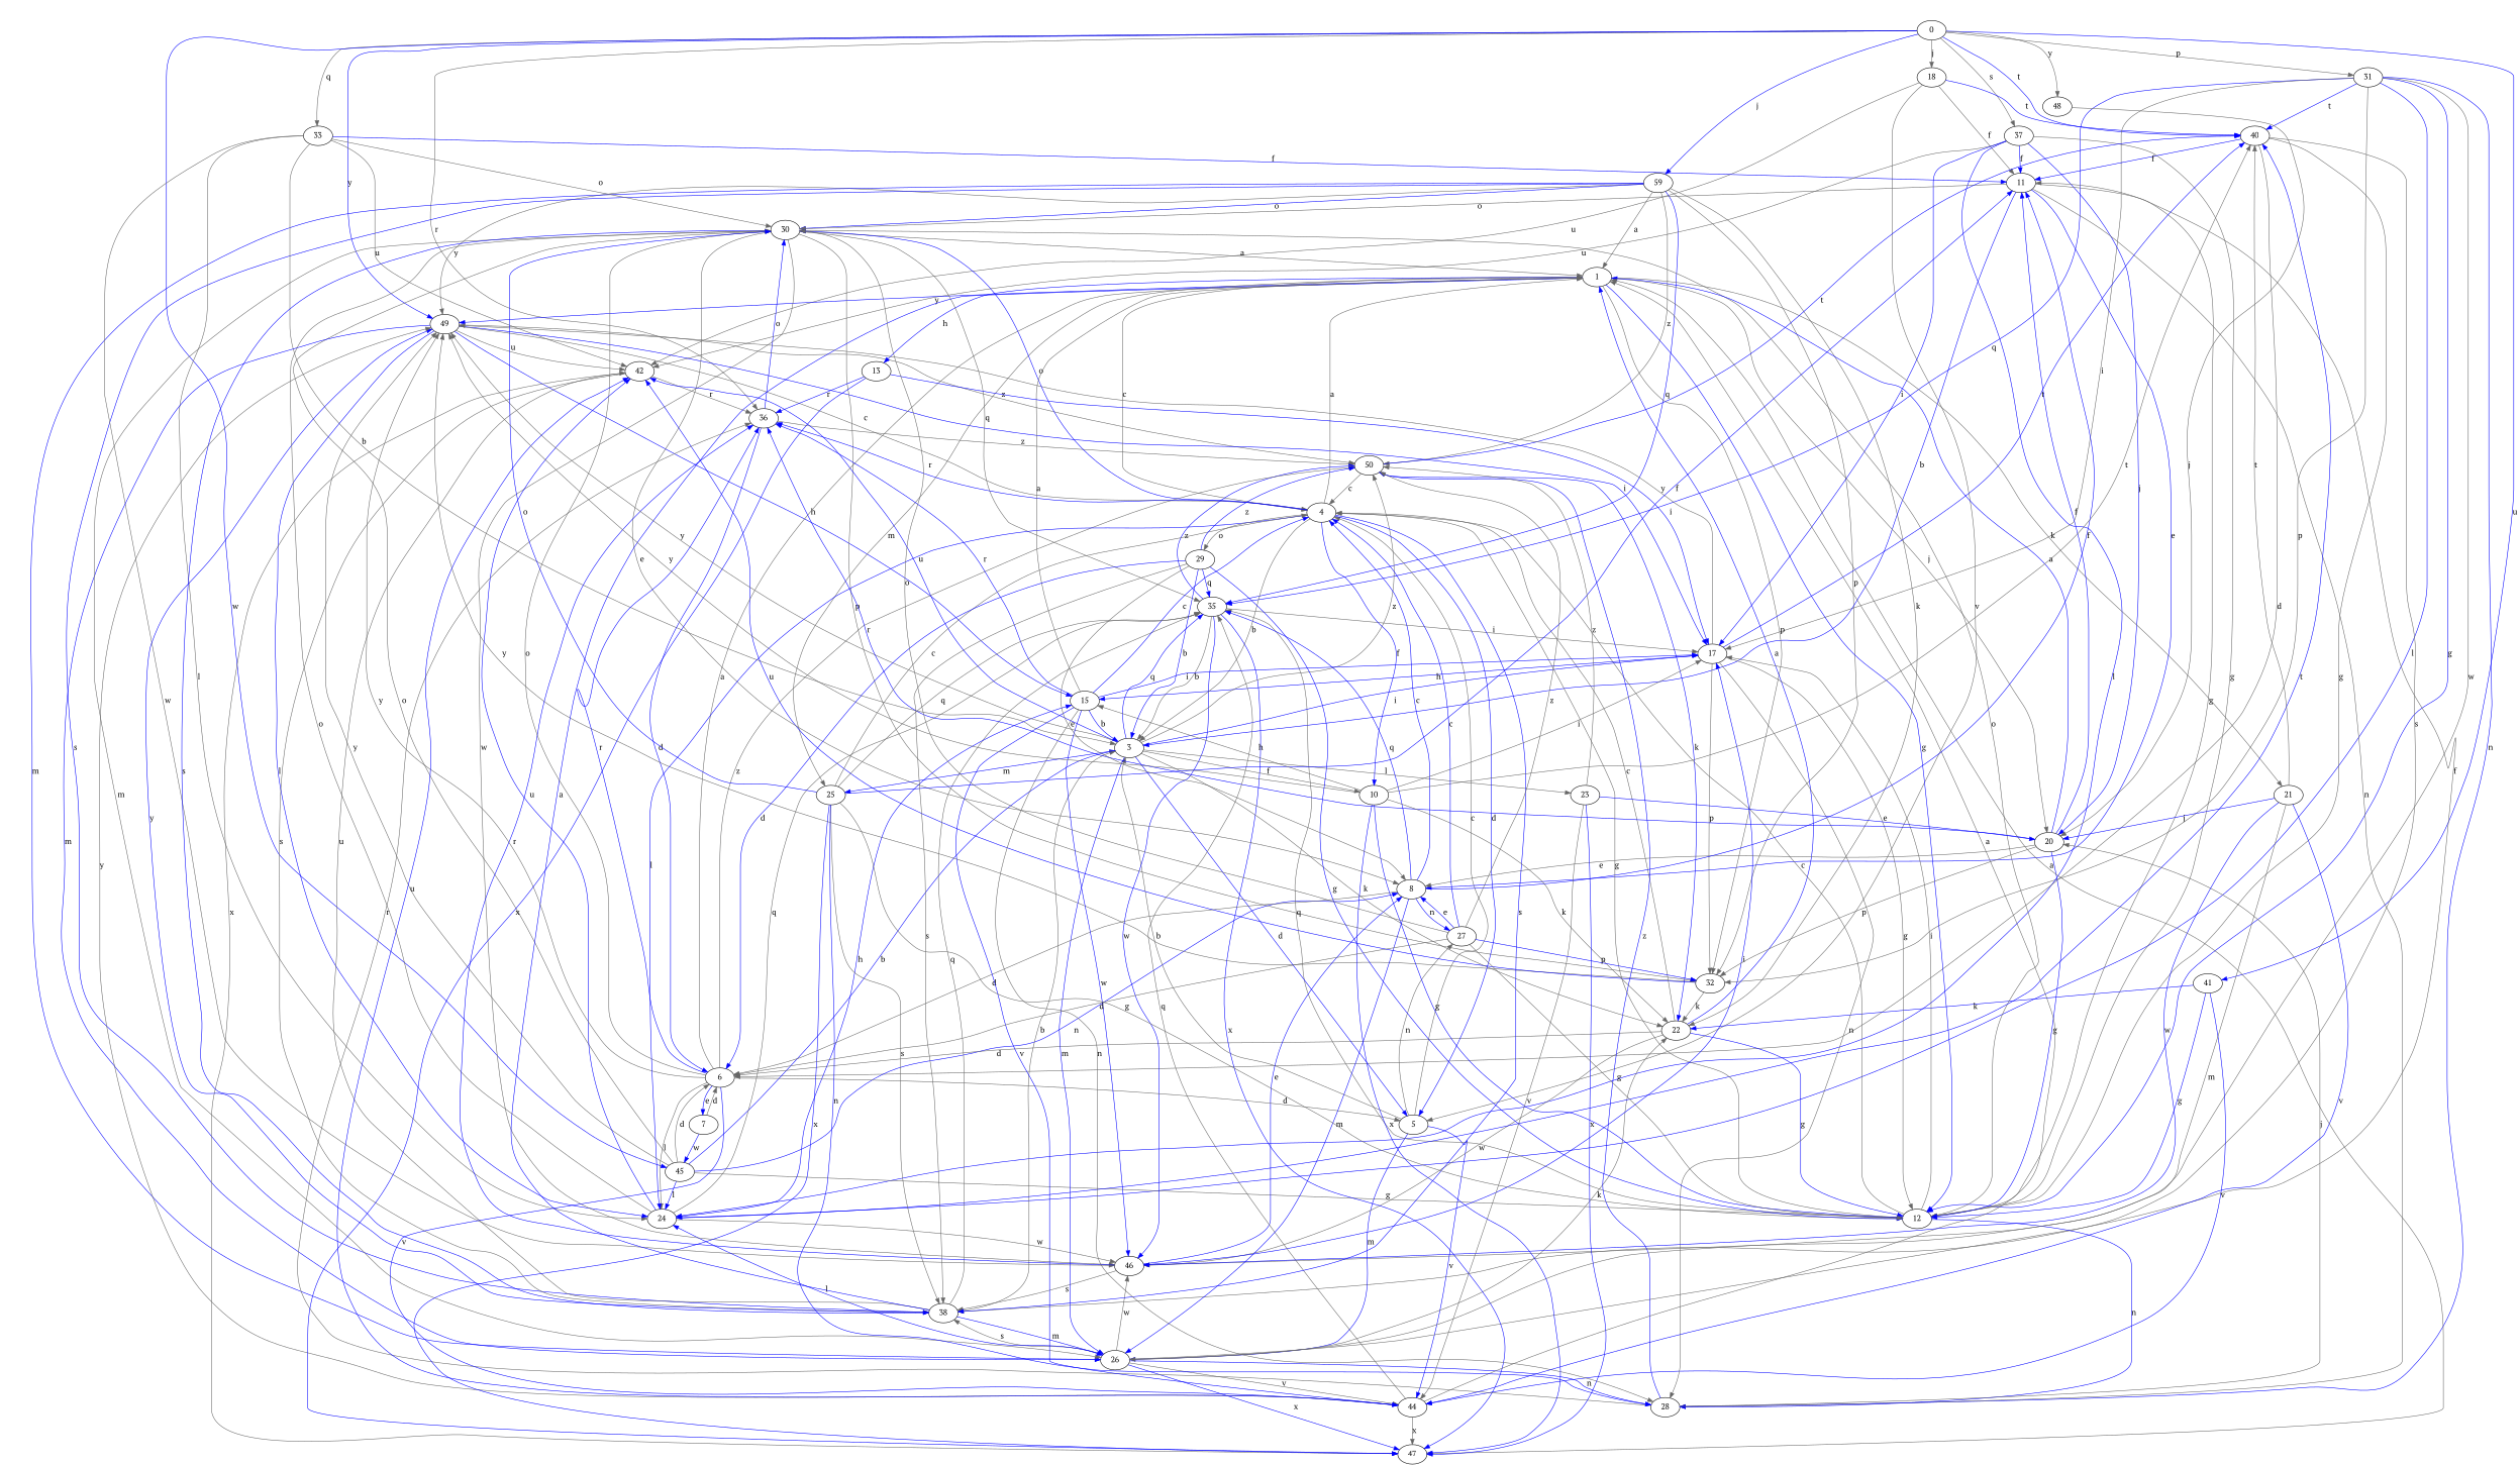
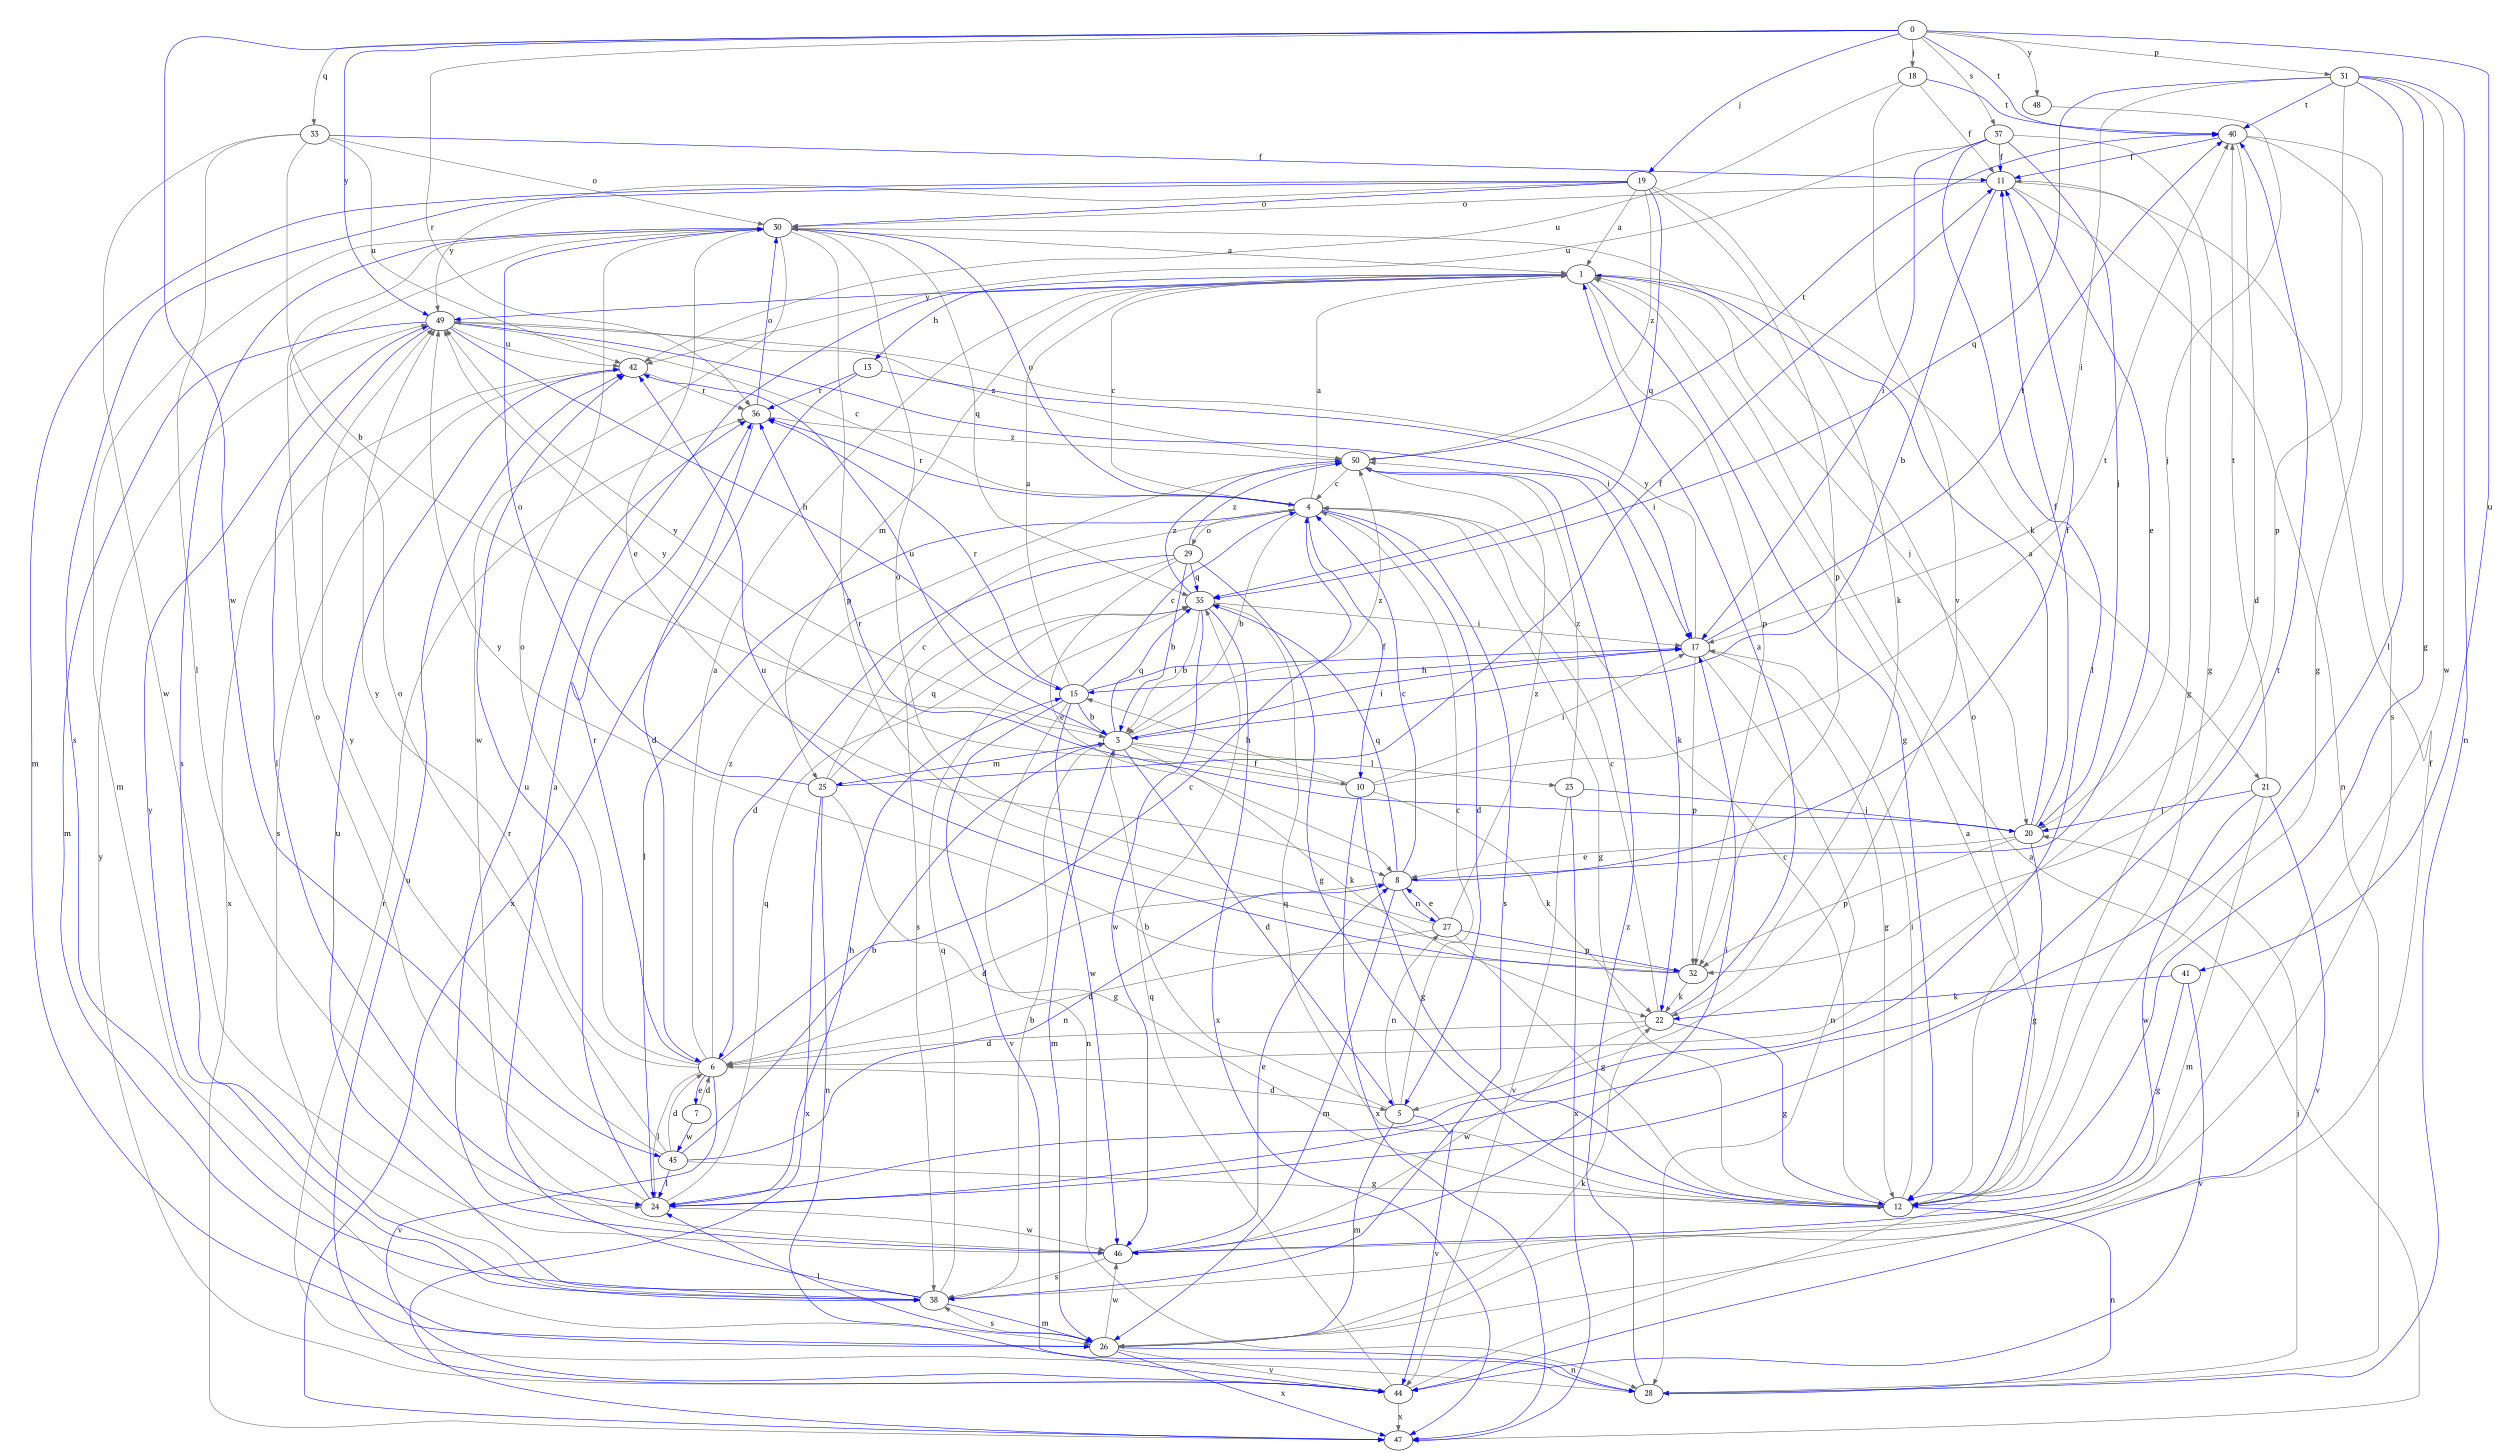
  strict digraph {
    fontname="PT Serif"
    node [fontname="PT Serif"]
    edge [color=gray40 fontname="PT Serif"]
    0
    18
-   19 [label=59]
+   19
    31
    33
    36
    37
    40
    41
    45
    48
    49
    5
    42
    11
    1
    32
    22
    26
    35
    50
    30
    38
    12
    17
    24
    28
    46
    3
    6
    20
    44
    8
    4
    15
    13
    21
    25
    10
    29
    47
    23
    27
    7
    0 -> 18 [label=j]
    0 -> 19 [color=blue label=j]
    0 -> 31 [label=p]
    0 -> 33 [label=q]
    0 -> 36 [label=r]
    0 -> 37 [label=s]
    0 -> 40 [color=blue label=t]
    0 -> 41 [color=blue label=u]
    0 -> 45 [color=blue label=w]
    0 -> 48 [label=y]
    0 -> 49 [color=blue label=y]
    18 -> 40 [color=blue label=t]
    18 -> 5 [label=v]
    18 -> 42 [label=u]
    18 -> 11 [label=f]
    19 -> 49 [label=y]
    19 -> 1 [label=a]
    19 -> 32 [label=p]
    19 -> 22 [label=k]
    19 -> 26 [color=blue label=m]
    19 -> 35 [color=blue label=q]
    19 -> 50 [label=z]
    19 -> 30 [color=blue label=o]
    19 -> 38 [color=blue label=s]
    31 -> 40 [color=blue label=t]
    31 -> 32 [label=p]
    31 -> 35 [color=blue label=q]
    31 -> 12 [color=blue label=g]
    31 -> 17 [label=i]
    31 -> 24 [color=blue label=l]
    31 -> 28 [color=blue label=n]
    31 -> 46 [label=w]
    33 -> 42 [label=u]
    33 -> 11 [color=blue label=f]
    33 -> 30 [label=o]
    33 -> 24 [label=l]
    33 -> 46 [label=w]
    33 -> 3 [label=b]
    36 -> 50 [label=z]
    36 -> 30 [color=blue label=o]
    36 -> 6 [color=blue label=d]
    37 -> 42 [label=u]
    37 -> 11 [color=blue label=f]
    37 -> 12 [label=g]
    37 -> 17 [color=blue label=i]
    37 -> 24 [color=blue label=l]
    37 -> 20 [color=blue label=j]
    40 -> 11 [color=blue label=f]
    40 -> 38 [label=s]
    40 -> 12 [label=g]
    40 -> 6 [label=d]
    41 -> 22 [color=blue label=k]
    41 -> 12 [color=blue label=g]
    41 -> 44 [color=blue label=v]
    45 -> 49 [label=y]
    45 -> 30 [label=o]
    45 -> 12 [label=g]
    45 -> 24 [color=blue label=l]
    45 -> 3 [color=blue label=b]
    45 -> 6 [label=d]
    45 -> 8 [color=blue label=n]
    48 -> 20 [label=j]
    49 -> 42 [label=u]
    49 -> 26 [color=blue label=m]
    49 -> 50 [label=z]
    49 -> 17 [color=blue label=i]
    49 -> 24 [color=blue label=l]
    49 -> 4 [label=c]
    49 -> 15 [color=blue label=h]
    5 -> 26 [color=blue label=m]
    5 -> 3 [label=b]
    5 -> 44 [color=blue label=v]
    5 -> 4 [label=c]
    5 -> 27 [label=n]
    42 -> 36 [label=r]
    42 -> 38 [label=s]
    42 -> 47 [label=x]
    11 -> 30 [label=o]
    11 -> 12 [label=g]
    11 -> 28 [label=n]
    11 -> 3 [color=blue label=b]
    11 -> 8 [color=blue label=e]
    1 -> 49 [color=blue label=y]
    1 -> 32 [label=p]
    1 -> 12 [color=blue label=g]
    1 -> 20 [label=j]
    1 -> 4 [label=c]
    1 -> 13 [color=blue label=h]
    1 -> 21 [label=k]
    1 -> 25 [label=m]
    32 -> 49 [label=y]
    32 -> 42 [color=blue label=u]
    32 -> 22 [label=k]
    22 -> 1 [color=blue label=a]
    22 -> 12 [color=blue label=g]
    22 -> 46 [label=w]
    22 -> 6 [label=d]
    22 -> 4 [label=c]
    26 -> 11 [label=f]
    26 -> 22 [label=k]
    26 -> 38 [label=s]
    26 -> 24 [color=blue label=l]
    26 -> 28 [color=blue label=n]
    26 -> 46 [label=w]
    26 -> 44 [label=v]
    26 -> 47 [color=blue label=x]
    35 -> 50 [color=blue label=z]
    35 -> 17 [label=i]
    35 -> 46 [color=blue label=w]
    35 -> 3 [label=b]
    35 -> 47 [color=blue label=x]
    50 -> 40 [color=blue label=t]
    50 -> 22 [color=blue label=k]
    50 -> 4 [label=c]
    30 -> 1 [label=a]
    30 -> 32 [label=p]
    30 -> 26 [label=m]
    30 -> 35 [label=q]
    30 -> 38 [color=blue label=s]
    30 -> 46 [label=w]
    30 -> 8 [label=e]
    38 -> 49 [color=blue label=y]
-   38 -> 42 [label=u]
+   38 -> 42 [color=blue label=u]
    38 -> 1 [color=blue label=a]
    38 -> 26 [color=blue label=m]
    38 -> 35 [label=q]
    38 -> 3 [label=b]
    12 -> 35 [label=q]
    12 -> 30 [label=o]
    12 -> 17 [label=i]
    12 -> 28 [color=blue label=n]
    12 -> 4 [label=c]
    17 -> 40 [color=blue label=t]
    17 -> 49 [label=y]
    17 -> 32 [label=p]
    17 -> 12 [label=g]
    17 -> 28 [label=n]
    17 -> 15 [color=blue label=h]
    24 -> 40 [color=blue label=t]
    24 -> 42 [color=blue label=u]
    24 -> 35 [label=q]
    24 -> 30 [label=o]
    24 -> 46 [label=w]
    24 -> 15 [color=blue label=h]
    28 -> 36 [label=r]
    28 -> 50 [color=blue label=z]
    28 -> 20 [label=j]
    46 -> 36 [color=blue label=r]
    46 -> 38 [label=s]
    46 -> 17 [color=blue label=i]
    46 -> 8 [color=blue label=e]
    3 -> 49 [label=y]
    3 -> 5 [color=blue label=d]
    3 -> 42 [color=blue label=u]
    3 -> 22 [label=k]
    3 -> 26 [color=blue label=m]
    3 -> 35 [color=blue label=q]
    3 -> 50 [label=z]
    3 -> 17 [color=blue label=i]
    3 -> 25 [color=blue label=m]
    3 -> 10 [label=f]
    3 -> 23 [label=l]
    6 -> 36 [color=blue label=r]
    6 -> 49 [label=y]
    6 -> 5 [label=d]
    6 -> 1 [label=a]
    6 -> 50 [label=z]
    6 -> 30 [label=o]
    6 -> 24 [label=l]
    6 -> 44 [color=blue label=v]
-   27 -> 4 [color=blue label=c]
+   6 -> 4 [color=blue label=c]
    6 -> 7 [color=blue label=e]
    20 -> 36 [color=blue label=r]
    20 -> 11 [color=blue label=f]
    20 -> 1 [color=blue label=a]
    20 -> 32 [label=p]
    20 -> 12 [color=blue label=g]
    20 -> 8 [label=e]
    44 -> 49 [label=y]
    44 -> 42 [color=blue label=u]
    44 -> 1 [label=a]
    44 -> 35 [label=q]
    44 -> 47 [label=x]
    8 -> 11 [color=blue label=f]
    8 -> 26 [color=blue label=m]
    8 -> 35 [color=blue label=q]
    8 -> 6 [label=d]
    8 -> 4 [color=blue label=c]
    8 -> 27 [color=blue label=n]
    4 -> 36 [color=blue label=r]
    4 -> 5 [color=blue label=d]
    4 -> 1 [label=a]
    4 -> 30 [color=blue label=o]
    4 -> 38 [color=blue label=s]
    4 -> 12 [label=g]
    4 -> 24 [color=blue label=l]
    4 -> 3 [label=b]
    4 -> 10 [color=blue label=f]
    4 -> 29 [label=o]
    15 -> 36 [color=blue label=r]
    15 -> 1 [label=a]
    15 -> 17 [color=blue label=i]
    15 -> 28 [label=n]
    15 -> 46 [color=blue label=w]
    15 -> 3 [color=blue label=b]
    15 -> 44 [color=blue label=v]
    15 -> 4 [color=blue label=c]
    13 -> 36 [color=blue label=r]
    13 -> 17 [color=blue label=i]
    13 -> 47 [color=blue label=x]
    21 -> 40 [label=t]
    21 -> 26 [label=m]
    21 -> 46 [color=blue label=w]
    21 -> 20 [color=blue label=j]
    21 -> 44 [color=blue label=v]
    25 -> 11 [color=blue label=f]
    25 -> 35 [label=q]
    25 -> 30 [color=blue label=o]
-   25 -> 38 [label=s]
    25 -> 12 [label=g]
    25 -> 28 [color=blue label=n]
    25 -> 4 [label=c]
    25 -> 47 [color=blue label=x]
    10 -> 40 [label=t]
    10 -> 49 [label=y]
    10 -> 22 [label=k]
    10 -> 12 [color=blue label=g]
    10 -> 17 [label=i]
    10 -> 15 [label=h]
    10 -> 47 [color=blue label=x]
    29 -> 35 [color=blue label=q]
    29 -> 50 [color=blue label=z]
    29 -> 38 [label=s]
    29 -> 12 [color=blue label=g]
    29 -> 3 [color=blue label=b]
    29 -> 6 [color=blue label=d]
    29 -> 8 [label=e]
    47 -> 1 [label=a]
    23 -> 50 [label=z]
-   23 -> 20 [color=blue label=e]
+   23 -> 20 [color=blue label=j]
    23 -> 44 [label=v]
    23 -> 47 [color=blue label=x]
    27 -> 32 [color=blue label=p]
    27 -> 50 [label=z]
    27 -> 30 [label=o]
    27 -> 12 [label=g]
    27 -> 6 [label=d]
    27 -> 8 [color=blue label=e]
    7 -> 45 [color=blue label=w]
    7 -> 6 [label=d]
  }
